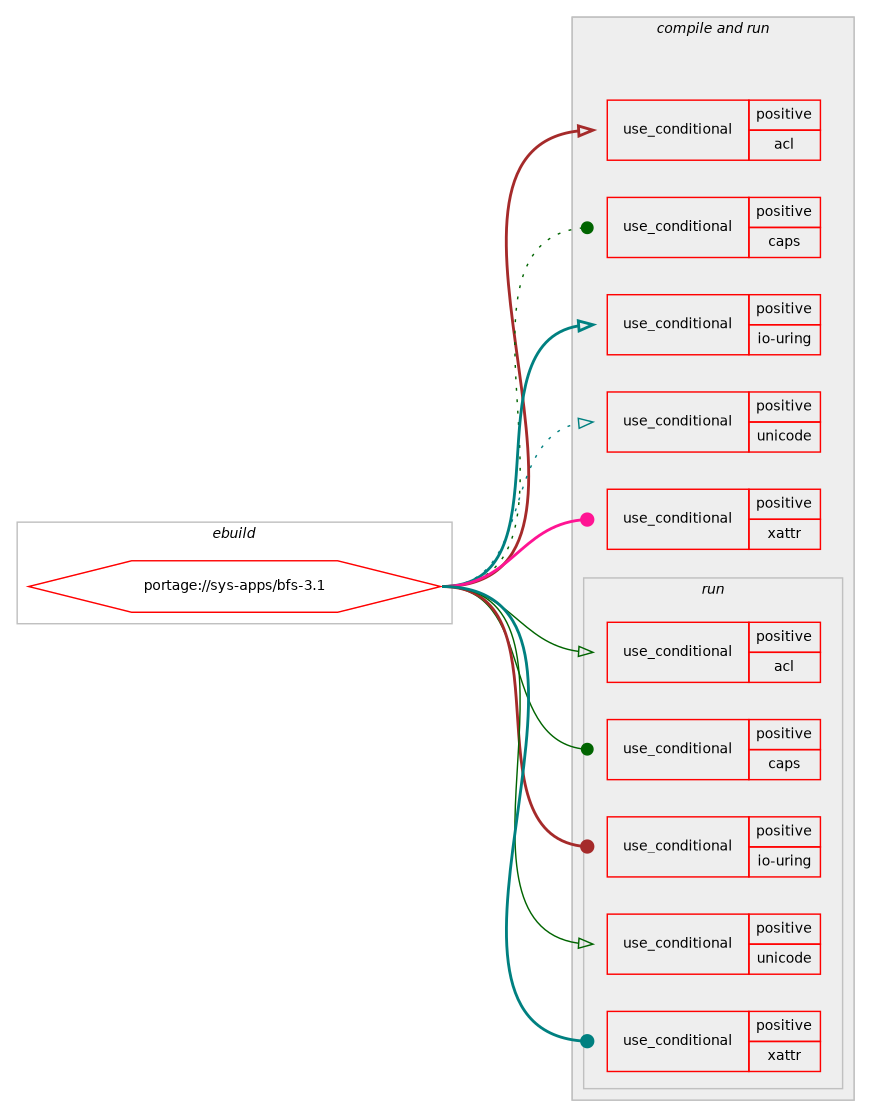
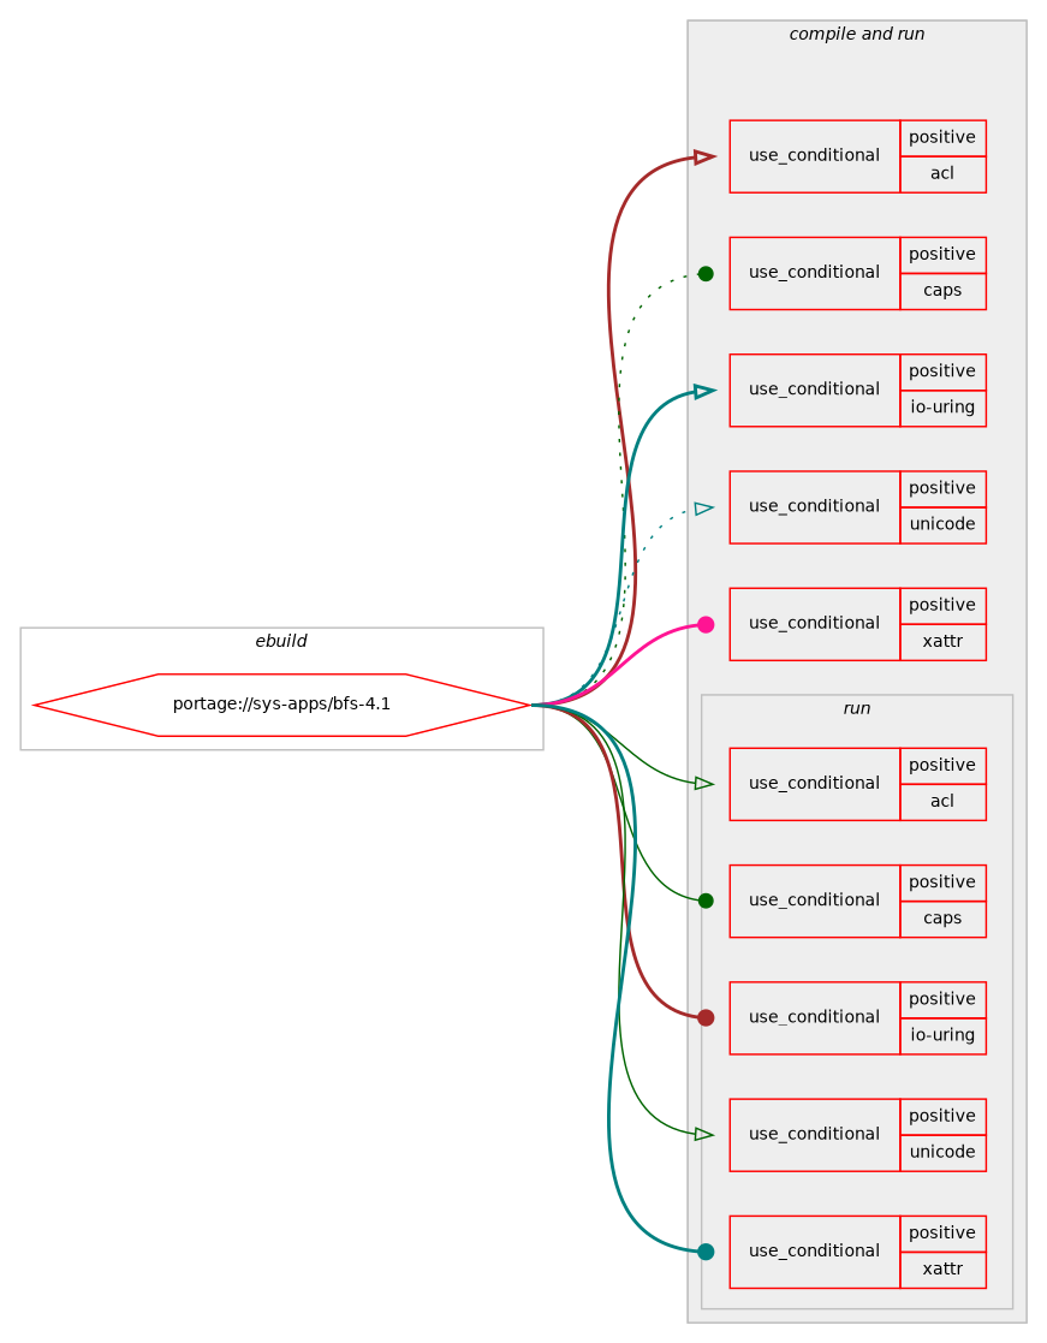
  digraph {
    compound=true
    concentrate=true
    fontname=Helvetica
    fontsize=10
    newrank=true
    rankdir=LR
    ranksep=1.5
    node [color=red fontname=Helvetica fontsize=10 shape=none]
    edge [arrowhead=onormal headport=w style=bold tailport=e weight=20 color=darkgreen]
-   n1 [label="portage://sys-apps/bfs-3.1" width=4 shape=hexagon]
+   n1 [label="portage://sys-apps/bfs-4.1" width=4 shape=hexagon]
    n2 [label=<<TABLE BORDER="0" CELLBORDER="1" CELLSPACING="0" CELLPADDING="4"><TR><TD ROWSPAN="3" CELLPADDING="10">use_conditional</TD></TR><TR><TD>positive</TD></TR><TR><TD>acl</TD></TR></TABLE>>]
    n3 [label=<<TABLE BORDER="0" CELLBORDER="1" CELLSPACING="0" CELLPADDING="4"><TR><TD ROWSPAN="3" CELLPADDING="10">use_conditional</TD></TR><TR><TD>positive</TD></TR><TR><TD>caps</TD></TR></TABLE>>]
    n4 [label=<<TABLE BORDER="0" CELLBORDER="1" CELLSPACING="0" CELLPADDING="4"><TR><TD ROWSPAN="3" CELLPADDING="10">use_conditional</TD></TR><TR><TD>positive</TD></TR><TR><TD>io-uring</TD></TR></TABLE>>]
    n5 [label=<<TABLE BORDER="0" CELLBORDER="1" CELLSPACING="0" CELLPADDING="4"><TR><TD ROWSPAN="3" CELLPADDING="10">use_conditional</TD></TR><TR><TD>positive</TD></TR><TR><TD>unicode</TD></TR></TABLE>>]
    n6 [label=<<TABLE BORDER="0" CELLBORDER="1" CELLSPACING="0" CELLPADDING="4"><TR><TD ROWSPAN="3" CELLPADDING="10">use_conditional</TD></TR><TR><TD>positive</TD></TR><TR><TD>xattr</TD></TR></TABLE>>]
    n7 [label=<<TABLE BORDER="0" CELLBORDER="1" CELLSPACING="0" CELLPADDING="4"><TR><TD ROWSPAN="3" CELLPADDING="10">use_conditional</TD></TR><TR><TD>positive</TD></TR><TR><TD>acl</TD></TR></TABLE>>]
    n8 [label=<<TABLE BORDER="0" CELLBORDER="1" CELLSPACING="0" CELLPADDING="4"><TR><TD ROWSPAN="3" CELLPADDING="10">use_conditional</TD></TR><TR><TD>positive</TD></TR><TR><TD>caps</TD></TR></TABLE>>]
    n9 [label=<<TABLE BORDER="0" CELLBORDER="1" CELLSPACING="0" CELLPADDING="4"><TR><TD ROWSPAN="3" CELLPADDING="10">use_conditional</TD></TR><TR><TD>positive</TD></TR><TR><TD>io-uring</TD></TR></TABLE>>]
    n10 [label=<<TABLE BORDER="0" CELLBORDER="1" CELLSPACING="0" CELLPADDING="4"><TR><TD ROWSPAN="3" CELLPADDING="10">use_conditional</TD></TR><TR><TD>positive</TD></TR><TR><TD>unicode</TD></TR></TABLE>>]
    n11 [label=<<TABLE BORDER="0" CELLBORDER="1" CELLSPACING="0" CELLPADDING="4"><TR><TD ROWSPAN="3" CELLPADDING="10">use_conditional</TD></TR><TR><TD>positive</TD></TR><TR><TD>xattr</TD></TR></TABLE>>]
    subgraph cluster_1 {
      color=gray
      label=<<i>ebuild</i>>
      rank=same
      n1
    }
    subgraph cluster_2 {
      color=gray
      label=<<i>dependencies</i>>
      subgraph cluster_3 {
        color=gray
        fillcolor="#eeeeee"
        label=<<i>compile</i>>
        style=filled
        subgraph sub_4 {
          color=gray
          fillcolor="#eeeeee"
          label=<<i>compile</i>>
          style=filled
          n2
        }
        subgraph sub_5 {
          color=gray
          fillcolor="#eeeeee"
          label=<<i>compile</i>>
          style=filled
          n3
        }
        subgraph sub_6 {
          color=gray
          fillcolor="#eeeeee"
          label=<<i>compile</i>>
          style=filled
          n4
        }
        subgraph sub_7 {
          color=gray
          fillcolor="#eeeeee"
          label=<<i>compile</i>>
          style=filled
          n5
        }
        subgraph sub_8 {
          color=gray
          fillcolor="#eeeeee"
          label=<<i>compile</i>>
          style=filled
          n6
        }
      }
      subgraph cluster_9 {
        color=gray
        fillcolor="#eeeeee"
        label=<<i>compile and run</i>>
        style=filled
      }
      subgraph cluster_10 {
        color=gray
        fillcolor="#eeeeee"
        label=<<i>run</i>>
        style=filled
        subgraph sub_11 {
          color=gray
          fillcolor="#eeeeee"
          label=<<i>run</i>>
          style=filled
          n7
        }
        subgraph sub_12 {
          color=gray
          fillcolor="#eeeeee"
          label=<<i>run</i>>
          style=filled
          n8
        }
        subgraph sub_13 {
          color=gray
          fillcolor="#eeeeee"
          label=<<i>run</i>>
          style=filled
          n9
        }
        subgraph sub_14 {
          color=gray
          fillcolor="#eeeeee"
          label=<<i>run</i>>
          style=filled
          n10
        }
        subgraph sub_15 {
          color=gray
          fillcolor="#eeeeee"
          label=<<i>run</i>>
          style=filled
          n11
        }
      }
    }
    subgraph cluster_16 {
      color=gray
      label=<<i>candidates</i>>
      rank=same
    }
    n1 -> n2 [color=brown]
    n1 -> n3 [arrowhead=dot style=dotted]
    n1 -> n4 [color=teal]
    n1 -> n5 [style=dotted color=teal]
    n1 -> n6 [arrowhead=dot color=deeppink]
    n1 -> n7 [style=solid]
    n1 -> n8 [arrowhead=dot style=solid]
    n1 -> n9 [arrowhead=dot color=brown]
    n1 -> n10 [style=solid]
    n1 -> n11 [arrowhead=dot color=teal]
  }
